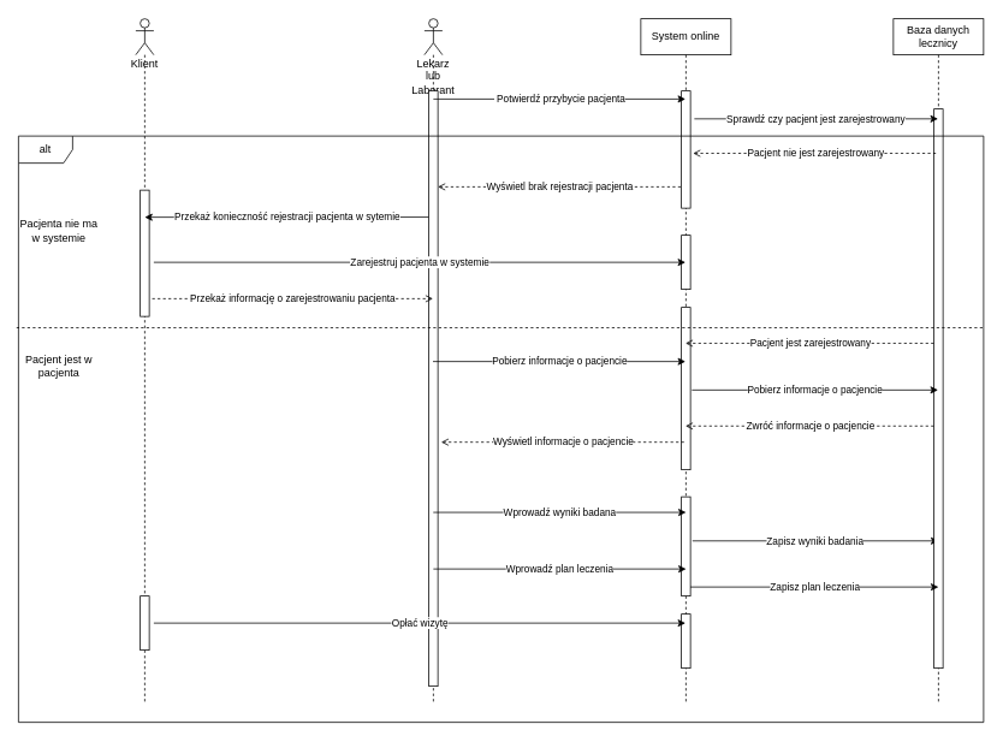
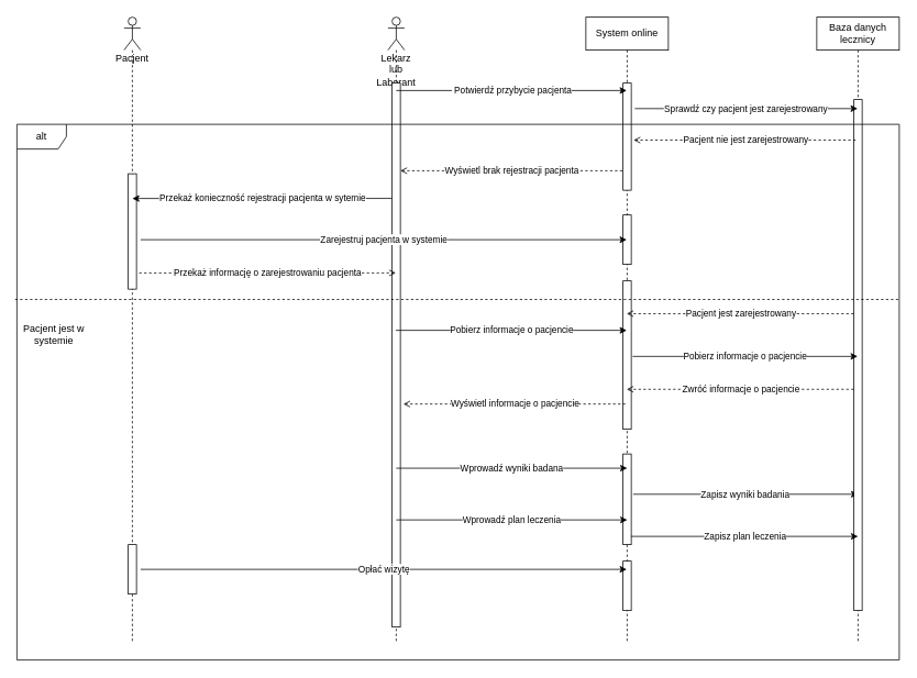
  <mxCell id="0" />
  <mxCell id="1" parent="0" />
  <mxCell id="2" value="Lekarz lub Laborant" style="shape=umlLifeline;participant=umlActor;perimeter=lifelinePerimeter;whiteSpace=wrap;html=1;container=1;collapsible=0;recursiveResize=0;verticalAlign=top;spacingTop=36;outlineConnect=0;" vertex="1" parent="1"><mxGeometry x="470" y="20" width="20" height="760" as="geometry" /></mxCell>
  <mxCell id="3" value="" style="html=1;points=[];perimeter=orthogonalPerimeter;" vertex="1" parent="2"><mxGeometry x="5" y="80" width="10" height="660" as="geometry" /></mxCell>
  <mxCell id="4" value="System online" style="shape=umlLifeline;perimeter=lifelinePerimeter;whiteSpace=wrap;html=1;container=1;collapsible=0;recursiveResize=0;outlineConnect=0;" vertex="1" parent="1"><mxGeometry x="710" y="20" width="100" height="760" as="geometry" /></mxCell>
  <mxCell id="5" value="" style="html=1;points=[];perimeter=orthogonalPerimeter;" vertex="1" parent="4"><mxGeometry x="45" y="80" width="10" height="130" as="geometry" /></mxCell>
  <mxCell id="6" style="edgeStyle=none;html=1;startArrow=open;startFill=0;endArrow=open;endFill=0;" edge="1" parent="4" source="7" target="4"><mxGeometry relative="1" as="geometry" /></mxCell>
  <mxCell id="7" value="" style="html=1;points=[];perimeter=orthogonalPerimeter;" vertex="1" parent="4"><mxGeometry x="45" y="240" width="10" height="60" as="geometry" /></mxCell>
  <mxCell id="8" value="" style="html=1;points=[];perimeter=orthogonalPerimeter;" vertex="1" parent="4"><mxGeometry x="45" y="320" width="10" height="180" as="geometry" /></mxCell>
  <mxCell id="9" value="" style="html=1;points=[];perimeter=orthogonalPerimeter;" vertex="1" parent="4"><mxGeometry x="45" y="530" width="10" height="110" as="geometry" /></mxCell>
  <mxCell id="10" value="Wprowadź wyniki badana" style="endArrow=classic;html=1;" edge="1" parent="4"><mxGeometry width="50" height="50" relative="1" as="geometry"><mxPoint x="-230.086" y="547.27" as="sourcePoint" /><mxPoint x="50.09" y="547.27" as="targetPoint" /></mxGeometry></mxCell>
  <mxCell id="11" value="Zapisz wyniki badania" style="endArrow=classic;html=1;exitX=1.167;exitY=0.509;exitDx=0;exitDy=0;exitPerimeter=0;" edge="1" parent="4"><mxGeometry width="50" height="50" relative="1" as="geometry"><mxPoint x="57.26" y="578.89" as="sourcePoint" /><mxPoint x="330.09" y="578.89" as="targetPoint" /></mxGeometry></mxCell>
  <mxCell id="12" value="" style="html=1;points=[];perimeter=orthogonalPerimeter;" vertex="1" parent="4"><mxGeometry x="45" y="660" width="10" height="60" as="geometry" /></mxCell>
  <mxCell id="13" value="Baza danych lecznicy" style="shape=umlLifeline;perimeter=lifelinePerimeter;whiteSpace=wrap;html=1;container=1;collapsible=0;recursiveResize=0;outlineConnect=0;" vertex="1" parent="1"><mxGeometry x="990" y="20" width="100" height="760" as="geometry" /></mxCell>
  <mxCell id="14" style="edgeStyle=none;html=1;startArrow=open;startFill=0;endArrow=open;endFill=0;" edge="1" parent="13" source="15" target="13"><mxGeometry relative="1" as="geometry" /></mxCell>
  <mxCell id="15" value="" style="html=1;points=[];perimeter=orthogonalPerimeter;" vertex="1" parent="13"><mxGeometry x="45" y="100" width="10" height="620" as="geometry" /></mxCell>
  <mxCell id="16" value="Zapisz plan leczenia" style="endArrow=classic;html=1;" edge="1" parent="13"><mxGeometry width="50" height="50" relative="1" as="geometry"><mxPoint x="-225.176" y="630" as="sourcePoint" /><mxPoint x="50" y="630" as="targetPoint" /></mxGeometry></mxCell>
  <mxCell id="17" value="&amp;nbsp;Potwierdź przybycie pacjenta" style="endArrow=classic;html=1;" edge="1" parent="1" target="4"><mxGeometry width="50" height="50" relative="1" as="geometry"><mxPoint x="480" y="109" as="sourcePoint" /><mxPoint x="530" y="100" as="targetPoint" /></mxGeometry></mxCell>
  <mxCell id="18" value="Wyświetl brak rejestracji pacjenta" style="endArrow=none;dashed=1;html=1;startArrow=open;startFill=0;entryX=-0.059;entryY=0.818;entryDx=0;entryDy=0;entryPerimeter=0;" edge="1" parent="1" source="3" target="5"><mxGeometry width="50" height="50" relative="1" as="geometry"><mxPoint x="640" y="210" as="sourcePoint" /><mxPoint x="690" y="160" as="targetPoint" /></mxGeometry></mxCell>
  <mxCell id="19" value="Sprawdź czy pacjent jest zarejestrowany" style="endArrow=classic;html=1;exitX=1.433;exitY=0.238;exitDx=0;exitDy=0;exitPerimeter=0;" edge="1" parent="1" source="5" target="13"><mxGeometry width="50" height="50" relative="1" as="geometry"><mxPoint x="760" y="294" as="sourcePoint" /><mxPoint x="1030" y="300" as="targetPoint" /></mxGeometry></mxCell>
  <mxCell id="20" value="alt" style="shape=umlFrame;whiteSpace=wrap;html=1;" vertex="1" parent="1"><mxGeometry x="20" y="150" width="1070" height="650" as="geometry" /></mxCell>
- <mxCell id="21" value="Pacjenta nie ma w systemie" style="text;html=1;strokeColor=none;fillColor=none;align=center;verticalAlign=middle;whiteSpace=wrap;rounded=0;" vertex="1" parent="1"><mxGeometry x="20" y="240" width="90" height="30" as="geometry" /></mxCell>
- <mxCell id="22" value="Pacjent jest w pacjenta" style="text;html=1;strokeColor=none;fillColor=none;align=center;verticalAlign=middle;whiteSpace=wrap;rounded=0;" vertex="1" parent="1"><mxGeometry x="20" y="390" width="90" height="30" as="geometry" /></mxCell>
+ <mxCell id="22" value="Pacjent jest w systemie" style="text;html=1;strokeColor=none;fillColor=none;align=center;verticalAlign=middle;whiteSpace=wrap;rounded=0;" vertex="1" parent="1"><mxGeometry x="20" y="390" width="90" height="30" as="geometry" /></mxCell>
  <mxCell id="23" value="" style="endArrow=none;dashed=1;html=1;exitX=-0.002;exitY=0.327;exitDx=0;exitDy=0;exitPerimeter=0;entryX=1.001;entryY=0.327;entryDx=0;entryDy=0;entryPerimeter=0;" edge="1" parent="1" source="20" target="20"><mxGeometry width="50" height="50" relative="1" as="geometry"><mxPoint x="640" y="620" as="sourcePoint" /><mxPoint x="690" y="570" as="targetPoint" /></mxGeometry></mxCell>
  <mxCell id="24" value="Pacjent nie jest zarejestrowany" style="endArrow=none;dashed=1;html=1;startArrow=open;startFill=0;exitX=1.286;exitY=0.532;exitDx=0;exitDy=0;exitPerimeter=0;" edge="1" parent="1" source="5" target="13"><mxGeometry width="50" height="50" relative="1" as="geometry"><mxPoint x="770" y="169" as="sourcePoint" /><mxPoint x="774.41" y="169.08" as="targetPoint" /></mxGeometry></mxCell>
- <mxCell id="25" value="Klient" style="shape=umlLifeline;participant=umlActor;perimeter=lifelinePerimeter;whiteSpace=wrap;html=1;container=1;collapsible=0;recursiveResize=0;verticalAlign=top;spacingTop=36;outlineConnect=0;" vertex="1" parent="1"><mxGeometry x="150" y="20" width="20" height="760" as="geometry" /></mxCell>
+ <mxCell id="25" value="Pacjent" style="shape=umlLifeline;participant=umlActor;perimeter=lifelinePerimeter;whiteSpace=wrap;html=1;container=1;collapsible=0;recursiveResize=0;verticalAlign=top;spacingTop=36;outlineConnect=0;" vertex="1" parent="1"><mxGeometry x="150" y="20" width="20" height="760" as="geometry" /></mxCell>
  <mxCell id="26" value="" style="html=1;points=[];perimeter=orthogonalPerimeter;" vertex="1" parent="25"><mxGeometry x="5" y="640" width="10" height="60" as="geometry" /></mxCell>
  <mxCell id="27" value="" style="html=1;points=[];perimeter=orthogonalPerimeter;" vertex="1" parent="25"><mxGeometry x="5" y="190" width="10" height="140" as="geometry" /></mxCell>
  <mxCell id="28" value="Przekaż konieczność rejestracji pacjenta w sytemie" style="endArrow=classic;html=1;exitX=-0.033;exitY=0.212;exitDx=0;exitDy=0;exitPerimeter=0;" edge="1" parent="1" source="3"><mxGeometry width="50" height="50" relative="1" as="geometry"><mxPoint x="320" y="230" as="sourcePoint" /><mxPoint x="160" y="240" as="targetPoint" /></mxGeometry></mxCell>
  <mxCell id="29" value="Zarejestruj pacjenta w systemie" style="endArrow=classic;html=1;" edge="1" parent="1" target="4"><mxGeometry width="50" height="50" relative="1" as="geometry"><mxPoint x="170" y="290" as="sourcePoint" /><mxPoint x="769.5" y="119" as="targetPoint" /></mxGeometry></mxCell>
  <mxCell id="30" value="Przekaż informację o zarejestrowaniu pacjenta" style="endArrow=none;dashed=1;html=1;startArrow=open;startFill=0;entryX=1.253;entryY=0.349;entryDx=0;entryDy=0;entryPerimeter=0;" edge="1" parent="1" source="2"><mxGeometry width="50" height="50" relative="1" as="geometry"><mxPoint x="495" y="216.34" as="sourcePoint" /><mxPoint x="167.53" y="330.34" as="targetPoint" /></mxGeometry></mxCell>
  <mxCell id="31" value="Pacjent jest zarejestrowany" style="endArrow=none;dashed=1;html=1;startArrow=open;startFill=0;entryX=-0.013;entryY=0.419;entryDx=0;entryDy=0;entryPerimeter=0;" edge="1" parent="1" source="4" target="15"><mxGeometry width="50" height="50" relative="1" as="geometry"><mxPoint x="777.86" y="179.16" as="sourcePoint" /><mxPoint x="1000" y="380" as="targetPoint" /></mxGeometry></mxCell>
  <mxCell id="32" value="Pobierz informacje o pacjencie" style="endArrow=classic;html=1;" edge="1" parent="1" source="2" target="4"><mxGeometry width="50" height="50" relative="1" as="geometry"><mxPoint x="490" y="119" as="sourcePoint" /><mxPoint x="700" y="420" as="targetPoint" /></mxGeometry></mxCell>
  <mxCell id="33" value="Pobierz informacje o pacjencie" style="endArrow=classic;html=1;exitX=1.167;exitY=0.509;exitDx=0;exitDy=0;exitPerimeter=0;" edge="1" parent="1" source="8" target="13"><mxGeometry width="50" height="50" relative="1" as="geometry"><mxPoint x="489.324" y="410" as="sourcePoint" /><mxPoint x="769.5" y="410" as="targetPoint" /></mxGeometry></mxCell>
  <mxCell id="34" value="Zwróć informacje o pacjencie" style="endArrow=none;dashed=1;html=1;startArrow=open;startFill=0;entryX=0.029;entryY=0.567;entryDx=0;entryDy=0;entryPerimeter=0;" edge="1" parent="1" source="4" target="15"><mxGeometry width="50" height="50" relative="1" as="geometry"><mxPoint x="769.667" y="392.73" as="sourcePoint" /><mxPoint x="990" y="470" as="targetPoint" /></mxGeometry></mxCell>
  <mxCell id="35" value="Wyświetl informacje o pacjencie" style="endArrow=none;dashed=1;html=1;startArrow=open;startFill=0;exitX=1.367;exitY=0.59;exitDx=0;exitDy=0;exitPerimeter=0;" edge="1" parent="1" source="3" target="4"><mxGeometry width="50" height="50" relative="1" as="geometry"><mxPoint x="769.667" y="479.68" as="sourcePoint" /><mxPoint x="1045.33" y="479.68" as="targetPoint" /></mxGeometry></mxCell>
  <mxCell id="36" value="Wprowadź plan leczenia" style="endArrow=classic;html=1;" edge="1" parent="1"><mxGeometry width="50" height="50" relative="1" as="geometry"><mxPoint x="480.004" y="630" as="sourcePoint" /><mxPoint x="760.18" y="630" as="targetPoint" /></mxGeometry></mxCell>
  <mxCell id="37" value="Opłać wizytę" style="endArrow=classic;html=1;" edge="1" parent="1"><mxGeometry width="50" height="50" relative="1" as="geometry"><mxPoint x="170" y="690" as="sourcePoint" /><mxPoint x="759.5" y="690" as="targetPoint" /></mxGeometry></mxCell>
